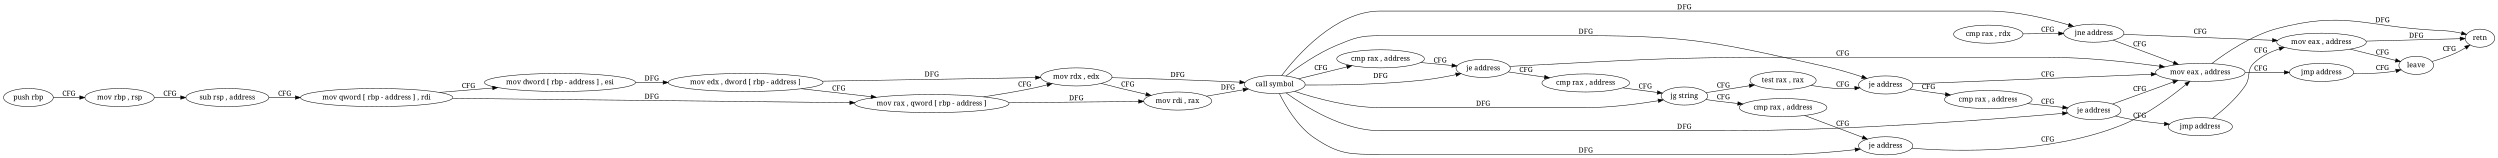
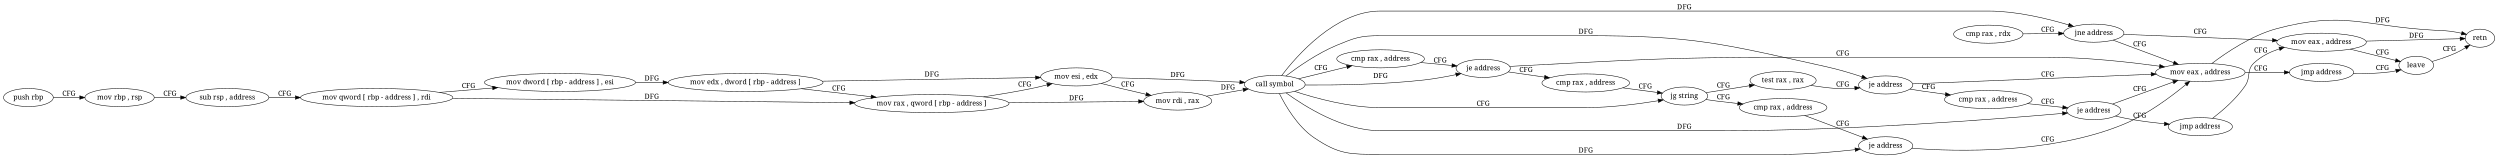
  digraph {
    fontname="Noto Serif"
    rankdir=LR
    node [fontname="Noto Serif"]
    edge [fontname="Noto Serif"]
    n1 [label="push rbp"]
    n2 [label="mov rbp , rsp"]
    n3 [label="sub rsp , address"]
    n4 [label="mov qword [ rbp - address ] , rdi"]
    n5 [label="mov dword [ rbp - address ] , esi"]
    n6 [label="mov rax , qword [ rbp - address ]"]
    n7 [label="mov edx , dword [ rbp - address ]"]
-   n8 [label="mov rdx , edx"]
+   n8 [label="mov esi , edx"]
    n9 [label="mov rdi , rax"]
    n10 [label="call symbol"]
    n11 [label="cmp rax , address"]
    n12 [label="je address"]
    n13 [label="jg string"]
    n14 [label="je address"]
    n15 [label="je address"]
    n16 [label="jne address"]
    n17 [label="je address"]
    n18 [label="mov eax , address"]
    n19 [label="cmp rax , address"]
    n20 [label="cmp rax , address"]
    n21 [label="test rax , rax"]
    n22 [label="cmp rax , address"]
    n23 [label="mov eax , address"]
    n24 [label="jmp address"]
    n25 [label="jmp address"]
    n26 [label=retn]
    n27 [label=leave]
    n28 [label="cmp rax , rdx"]
    n1 -> n2 [label=CFG]
    n2 -> n3 [label=CFG]
    n3 -> n4 [label=CFG]
    n4 -> n5 [label=CFG]
    n4 -> n6 [label=DFG]
    n5 -> n7 [label=DFG]
    n6 -> n8 [label=CFG]
    n6 -> n9 [label=DFG]
    n7 -> n6 [label=CFG]
    n7 -> n8 [label=DFG]
    n8 -> n9 [label=CFG]
    n8 -> n10 [label=DFG]
    n9 -> n10 [label=DFG]
    n10 -> n11 [label=CFG]
    n10 -> n12 [label=DFG]
-   n10 -> n13 [label=DFG]
+   n10 -> n13 [label=CFG]
    n10 -> n14 [label=DFG]
    n10 -> n15 [label=DFG]
    n10 -> n16 [label=DFG]
    n10 -> n17 [label=DFG]
    n11 -> n12 [label=CFG]
    n12 -> n18 [label=CFG]
    n12 -> n19 [label=CFG]
    n13 -> n20 [label=CFG]
    n13 -> n21 [label=CFG]
    n14 -> n18 [label=CFG]
    n15 -> n18 [label=CFG]
    n15 -> n22 [label=CFG]
    n16 -> n18 [label=CFG]
    n16 -> n23 [label=CFG]
    n17 -> n18 [label=CFG]
    n17 -> n24 [label=CFG]
    n18 -> n25 [label=CFG]
    n18 -> n26 [label=DFG]
    n19 -> n13 [label=CFG]
    n20 -> n14 [label=CFG]
    n21 -> n15 [label=CFG]
    n22 -> n17 [label=CFG]
    n23 -> n26 [label=DFG]
    n23 -> n27 [label=CFG]
    n24 -> n23 [label=CFG]
    n25 -> n27 [label=CFG]
    n27 -> n26 [label=CFG]
    n28 -> n16 [label=CFG]
  }
